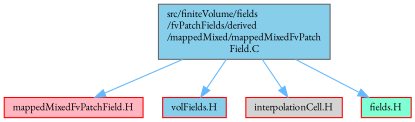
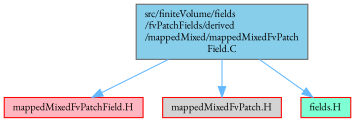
  digraph {
    fontname="EB Garamond"
    node [color=red fillcolor=skyblue fontname="EB Garamond" fontsize=10 shape=box style=filled]
    edge [color=steelblue1 fontname="EB Garamond" fontsize=10 labelfontname=Helvetica labelfontsize=10 style=solid]
    n1 [color=gray40 fontcolor=black height=0.2 label="src/finiteVolume/fields\l/fvPatchFields/derived\l/mappedMixed/mappedMixedFvPatch\lField.C" width=0.4]
    n2 [fillcolor=lightpink height=0.2 label="mappedMixedFvPatchField.H" width=0.4]
-   n3 [height=0.2 label="volFields.H" width=0.4]
-   n4 [fillcolor=lightgrey height=0.2 label="interpolationCell.H" width=0.4]
+   n4 [fillcolor=lightgrey height=0.2 label="mappedMixedFvPatch.H" width=0.4]
    n5 [fillcolor=aquamarine height=0.2 label="fields.H" width=0.4]
    n1 -> n2
-   n1 -> n3
    n1 -> n4
    n1 -> n5
  }
